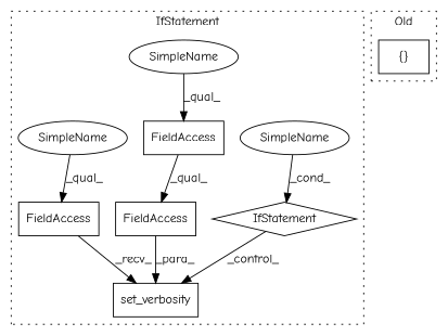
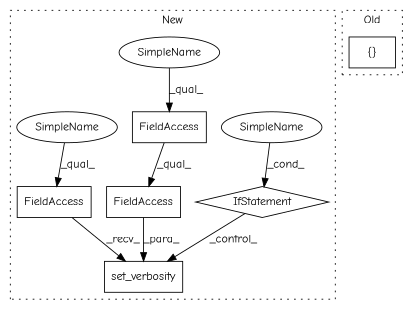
  digraph {
    fontname="Comic Neue"
    node [a=22 l=18 s=1887 shape=box fontname="Comic Neue"]
    edge [fontname="Comic Neue"]
    n1 [a=32 l="14,1" label=set_verbosity s="1873,1910"]
    n2 [l=23 label=FieldAccess]
    n3 [label=FieldAccess s=1854]
    n4 [label=FieldAccess]
    n5 [a=25 l="4,2" label=IfStatement s="1717,1764" shape=diamond]
    n6 [a=42 label=SimpleName shape=ellipse l="" s=""]
    n7 [a=42 l=10 label=SimpleName shape=ellipse]
    n8 [a=42 l=10 label=SimpleName s=1854 shape=ellipse]
    n9 [a=4 l="1,1" label="{}" s="3625,3641"]
    subgraph cluster_1 {
-     label=IfStatement
+     label=New
      style=dotted
      n1
      n2
      n3
      n4
      n5
      n6
      n7
      n8
    }
    subgraph cluster_2 {
      label=Old
      style=dotted
      n9
    }
    n2 -> n1 [label=_para_]
    n3 -> n1 [label=_recv_]
    n4 -> n2 [label=_qual_]
    n5 -> n1 [label=_control_]
    n6 -> n5 [label=_cond_]
    n7 -> n4 [label=_qual_]
    n8 -> n3 [label=_qual_]
  }
